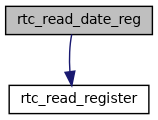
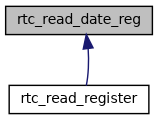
  digraph {
    rankdir=TB
    node [color=black fontname=Helvetica fontsize=10 shape=record style=filled]
    n1 [fillcolor=grey75 fontcolor=black height=0.2 label=rtc_read_date_reg width=0.4]
    n2 [fillcolor=white height=0.2 label=rtc_read_register width=0.4]
-   n1 -> n2 [color=midnightblue fontname=Helvetica fontsize=10 labelfontname=Helvetica labelfontsize=10 style=solid]
+   n2 -> n1 [color=midnightblue fontname=Helvetica fontsize=10 labelfontname=Helvetica labelfontsize=10 style=solid]
  }
